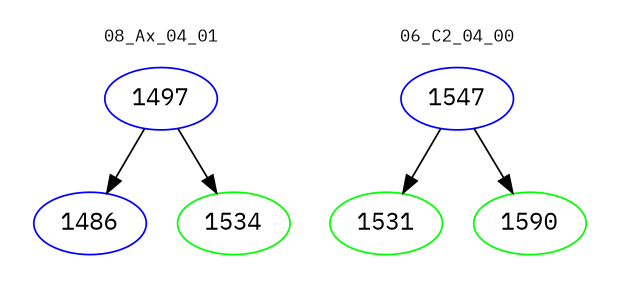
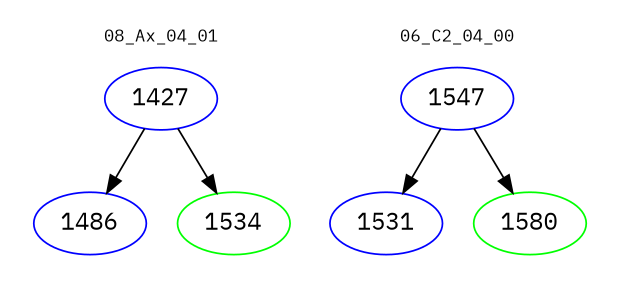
  digraph {
    fontname="IBM Plex Mono"
    node [color=blue fontname="IBM Plex Mono"]
    edge [color=black fontname="IBM Plex Mono"]
-   n1 [label=1497]
+   n1 [label=1427]
    n2 [label=1486]
    n3 [color=green label=1534]
    n4 [label=1547]
-   n5 [color=green label=1531]
-   n6 [color=green label=1590]
+   n5 [label=1531]
+   n6 [color=green label=1580]
    subgraph cluster_1 {
      color=white
      fontsize=10
      label="08_Ax_04_01"
      n1
      n2
      n3
    }
    subgraph cluster_2 {
      color=white
      fontsize=10
      label="06_C2_04_00"
      n4
      n5
      n6
    }
    n1 -> n2
    n1 -> n3
    n4 -> n5
    n4 -> n6
  }
